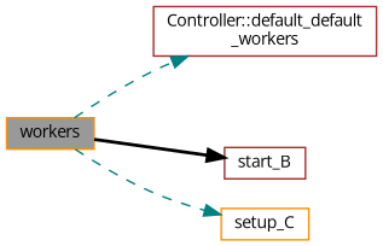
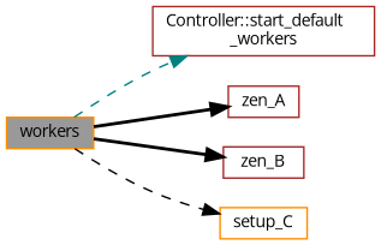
  digraph {
    fontname="Open Sans"
    rankdir=LR
    node [color=brown fillcolor=white fontname="Open Sans" fontsize=10 shape=box style=filled]
    edge [color=teal fontname="Open Sans" fontsize=10 labelfontname=Helvetica labelfontsize=10 style=dashed]
    n1 [color=darkorange fillcolor=grey60 fontcolor=black height=0.2 label=workers width=0.4]
-   n2 [height=0.2 label="Controller::default_default\l_workers" width=0.4]
-   n4 [height=0.2 label=start_B width=0.4]
+   n2 [height=0.2 label="Controller::start_default\l_workers" width=0.4]
+   n3 [height=0.2 label=zen_A width=0.4]
+   n4 [height=0.2 label=zen_B width=0.4]
    n5 [color=darkorange height=0.2 label=setup_C width=0.4]
    n1 -> n2
+   n1 -> n3 [color=black style=bold]
    n1 -> n4 [color=black style=bold]
-   n1 -> n5
+   n1 -> n5 [color=black]
  }
